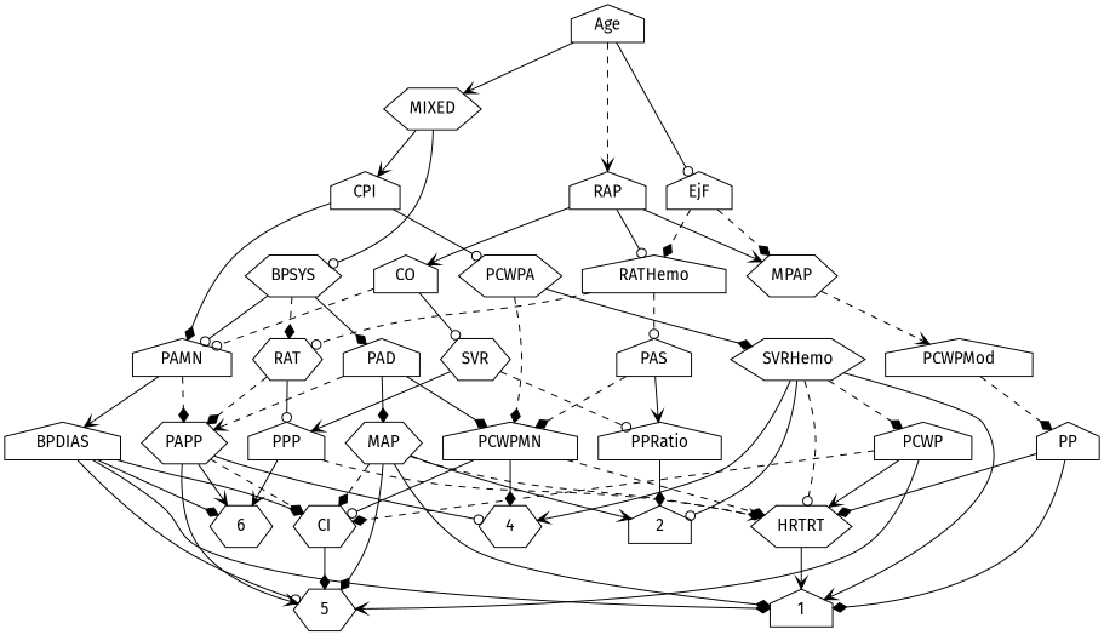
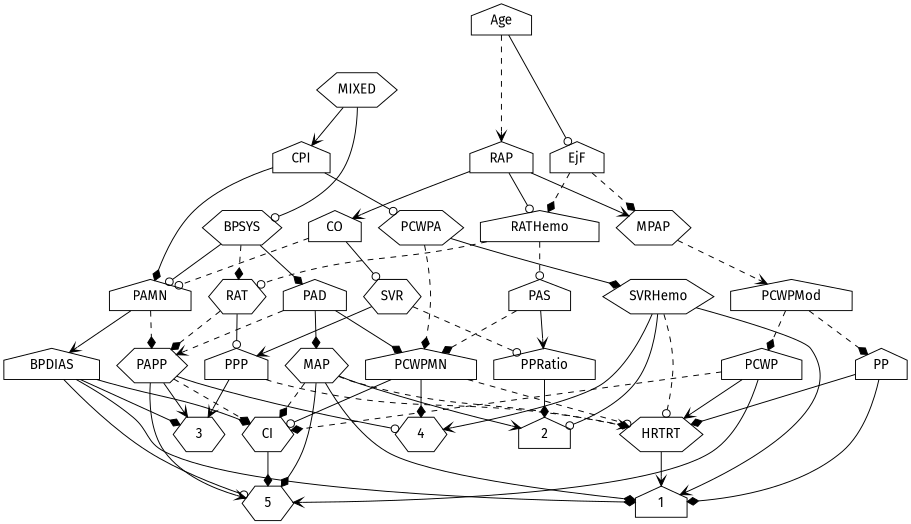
  strict digraph {
    fontname="Fira Sans"
    node [fontname="Fira Sans" shape=house]
    edge [arrowhead=diamond fontname="Fira Sans" style=solid]
    1 [height=0.5 width=0.75]
    2 [height=0.5 width=0.75]
-   3 [height=0.5 shape=hexagon width=0.75 label=6]
+   3 [height=0.5 shape=hexagon width=0.75]
    4 [height=0.5 shape=hexagon width=0.75]
    5 [height=0.5 shape=hexagon width=0.75]
    Age [height=0.5 width=0.75]
    EjF [height=0.5 width=0.75]
    RAP [height=0.5 width=0.77632]
    MIXED [height=0.5 shape=hexagon width=1.1193]
    MPAP [height=0.5 shape=hexagon width=0.97491]
    RATHemo [height=0.5 width=1.3721]
    CO [height=0.5 width=0.75]
    BPSYS [height=0.5 shape=hexagon width=1.0471]
    CPI [height=0.5 width=0.75]
    PCWPMod [height=0.5 width=1.4443]
    RAT [height=0.5 shape=hexagon width=0.75827]
    PAS [height=0.5 width=0.75]
    PAMN [height=0.5 width=1.011]
    SVR [height=0.5 shape=hexagon width=0.77632]
    PAD [height=0.5 width=0.79437]
    PCWPA [height=0.5 shape=hexagon width=1.1555]
    PP [height=0.5 width=0.75]
    PCWP [height=0.5 width=0.97491]
    PAPP [height=0.5 shape=hexagon width=0.88464]
    PPP [height=0.5 width=0.75]
    PCWPMN [height=0.5 width=1.3902]
    PPRatio [height=0.5 width=1.1013]
    BPDIAS [height=0.5 width=1.1735]
    MAP [height=0.5 shape=hexagon width=0.84854]
    SVRHemo [height=0.5 shape=hexagon width=1.3902]
    HRTRT [height=0.5 shape=hexagon width=1.1013]
    CI [height=0.5 shape=hexagon width=0.75]
    Age -> EjF [arrowhead=odot]
    Age -> RAP [arrowhead=vee style=dashed]
-   Age -> MIXED [arrowhead=vee]
    EjF -> MPAP [style=dashed]
    EjF -> RATHemo [style=dashed]
    RAP -> MPAP [arrowhead=vee]
    RAP -> RATHemo [arrowhead=odot]
    RAP -> CO [arrowhead=vee]
    MIXED -> BPSYS [arrowhead=odot]
    MIXED -> CPI [arrowhead=vee]
    MPAP -> PCWPMod [arrowhead=vee style=dashed]
    RATHemo -> RAT [arrowhead=odot style=dashed]
    RATHemo -> PAS [arrowhead=odot style=dashed]
    CO -> PAMN [arrowhead=odot style=dashed]
    CO -> SVR [arrowhead=odot]
    BPSYS -> RAT [style=dashed]
    BPSYS -> PAMN [arrowhead=odot]
    BPSYS -> PAD
    CPI -> PAMN
    CPI -> PCWPA [arrowhead=odot]
    PCWPMod -> PP [style=dashed]
-   SVRHemo -> PCWP [style=dashed]
+   PCWPMod -> PCWP [style=dashed]
    RAT -> PAPP [style=dashed]
    RAT -> PPP [arrowhead=odot]
    PAS -> PCWPMN [style=dashed]
    PAS -> PPRatio [arrowhead=vee]
    PAMN -> PAPP [style=dashed]
    PAMN -> BPDIAS [arrowhead=vee]
    SVR -> PPP [arrowhead=vee]
    SVR -> PPRatio [arrowhead=odot style=dashed]
    PAD -> PAPP [arrowhead=vee style=dashed]
    PAD -> PCWPMN
    PAD -> MAP
    PCWPA -> PCWPMN [style=dashed]
    PCWPA -> SVRHemo
    PP -> 1
    PP -> HRTRT
    PCWP -> 5 [arrowhead=vee]
    PCWP -> HRTRT [arrowhead=vee]
    PCWP -> CI [style=dashed]
    PAPP -> 3 [arrowhead=vee]
    PAPP -> 4 [arrowhead=odot]
    PAPP -> 5 [arrowhead=vee]
    PAPP -> CI [style=dashed]
    PPP -> 3 [arrowhead=vee]
    PPP -> HRTRT [style=dashed]
    PCWPMN -> 4
-   PCWPMN -> HRTRT [style=dashed]
+   PCWPMN -> HRTRT [arrowhead=odot style=dashed]
    PCWPMN -> CI [arrowhead=odot]
    PPRatio -> 2
    BPDIAS -> 1
    BPDIAS -> 3
    BPDIAS -> 5 [arrowhead=odot]
    BPDIAS -> CI
    MAP -> 1
    MAP -> 2 [arrowhead=vee]
    MAP -> 5
    MAP -> HRTRT [arrowhead=vee style=dashed]
    MAP -> CI [style=dashed]
    SVRHemo -> 1 [arrowhead=vee]
    SVRHemo -> 2 [arrowhead=odot]
    SVRHemo -> 4 [arrowhead=vee]
    SVRHemo -> HRTRT [arrowhead=odot style=dashed]
    HRTRT -> 1 [arrowhead=vee]
    CI -> 5
  }
